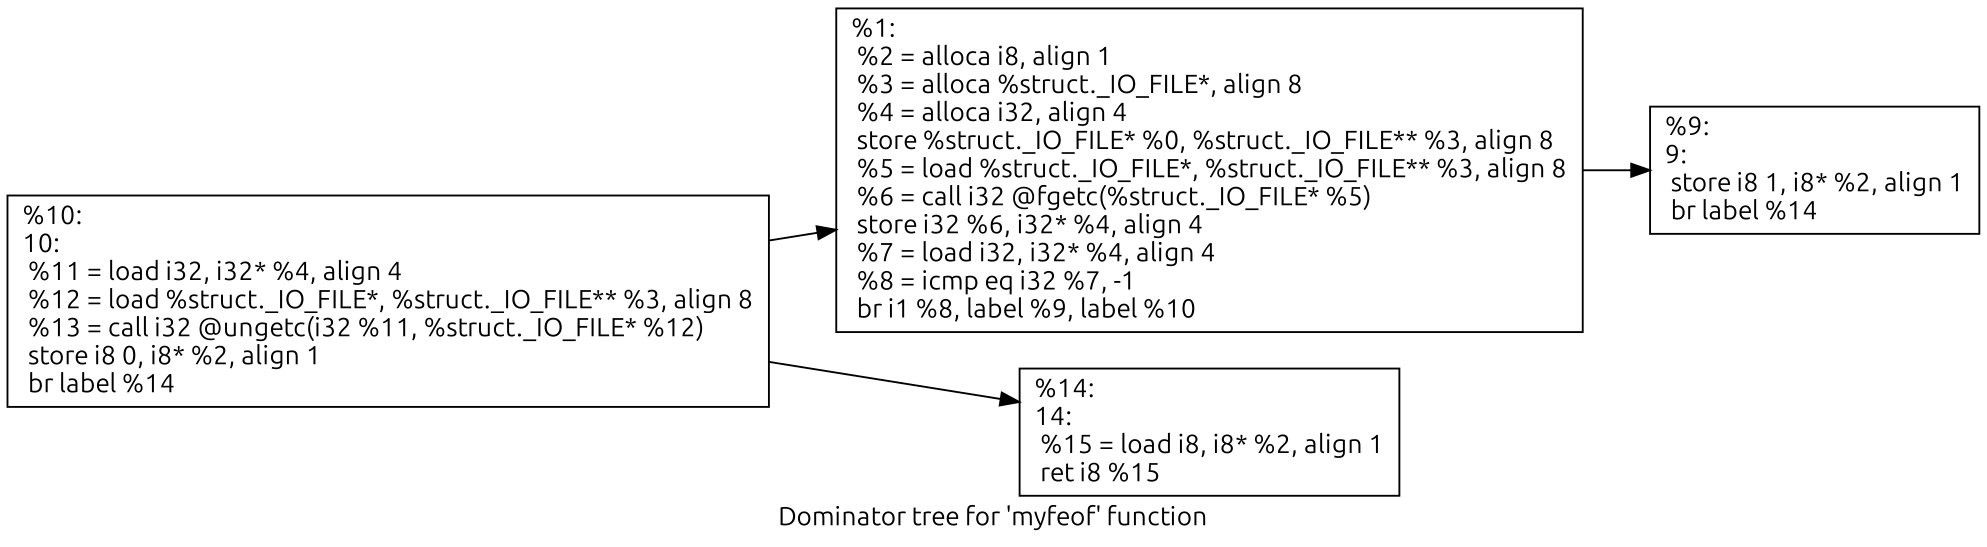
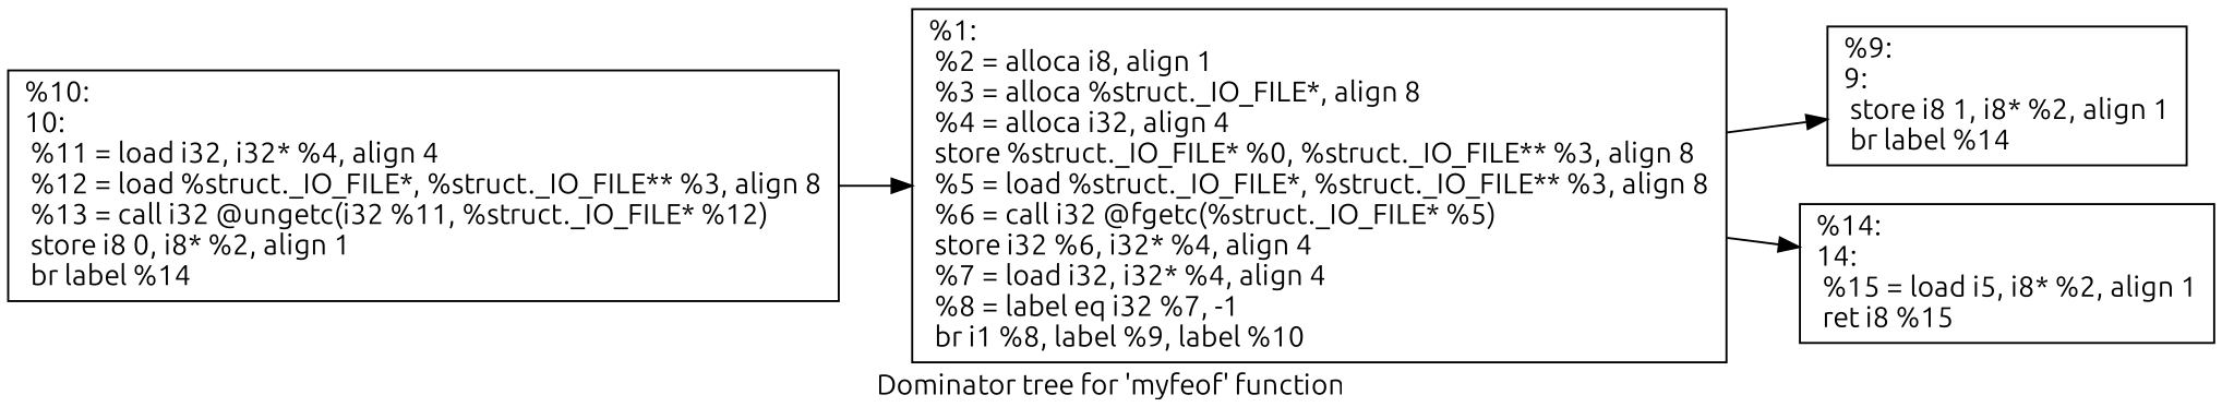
  digraph {
    fontname=Ubuntu
    label="Dominator tree for 'myfeof' function"
    rankdir=LR
    node [fontname=Ubuntu shape=record]
    edge [fontname=Ubuntu]
-   n1 [label="{%1:\l  %2 = alloca i8, align 1\l  %3 = alloca %struct._IO_FILE*, align 8\l  %4 = alloca i32, align 4\l  store %struct._IO_FILE* %0, %struct._IO_FILE** %3, align 8\l  %5 = load %struct._IO_FILE*, %struct._IO_FILE** %3, align 8\l  %6 = call i32 @fgetc(%struct._IO_FILE* %5)\l  store i32 %6, i32* %4, align 4\l  %7 = load i32, i32* %4, align 4\l  %8 = icmp eq i32 %7, -1\l  br i1 %8, label %9, label %10\l}"]
+   n1 [label="{%1:\l  %2 = alloca i8, align 1\l  %3 = alloca %struct._IO_FILE*, align 8\l  %4 = alloca i32, align 4\l  store %struct._IO_FILE* %0, %struct._IO_FILE** %3, align 8\l  %5 = load %struct._IO_FILE*, %struct._IO_FILE** %3, align 8\l  %6 = call i32 @fgetc(%struct._IO_FILE* %5)\l  store i32 %6, i32* %4, align 4\l  %7 = load i32, i32* %4, align 4\l  %8 = label eq i32 %7, -1\l  br i1 %8, label %9, label %10\l}"]
    n2 [label="{%9:\l9:                                                \l  store i8 1, i8* %2, align 1\l  br label %14\l}"]
-   n3 [label="{%14:\l14:                                               \l  %15 = load i8, i8* %2, align 1\l  ret i8 %15\l}"]
+   n3 [label="{%14:\l14:                                               \l  %15 = load i5, i8* %2, align 1\l  ret i8 %15\l}"]
    n4 [label="{%10:\l10:                                               \l  %11 = load i32, i32* %4, align 4\l  %12 = load %struct._IO_FILE*, %struct._IO_FILE** %3, align 8\l  %13 = call i32 @ungetc(i32 %11, %struct._IO_FILE* %12)\l  store i8 0, i8* %2, align 1\l  br label %14\l}"]
    n1 -> n2
-   n4 -> n3
+   n1 -> n3
    n4 -> n1
  }
